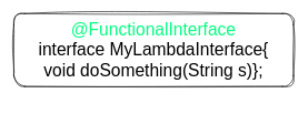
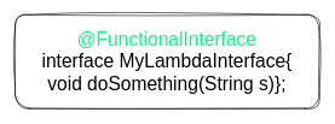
  <mxCell id="0" />
  <mxCell id="1" parent="0" />
- <mxCell id="2" value="&lt;div&gt;&lt;font style=&quot;font-size: 26px; color: rgb(0, 255, 128);&quot;&gt;@FunctionalInterface&lt;/font&gt;&lt;/div&gt;&lt;font style=&quot;font-size: 26px;&quot;&gt;interface MyLambdaInterface{&lt;/font&gt;&lt;div&gt;&lt;font style=&quot;font-size: 26px;&quot;&gt;void doSomething(String s)};&lt;/font&gt;&lt;/div&gt;" style="rounded=1;whiteSpace=wrap;html=1;sketch=1;curveFitting=1;jiggle=2;align=center;textDirection=ltr;" vertex="1" parent="1"><mxGeometry x="20" y="20" width="420" height="110" as="geometry" /></mxCell>
+ <mxCell id="2" value="&lt;div&gt;&lt;font style=&quot;font-size: 26px; color: rgb(0, 255, 128);&quot;&gt;@FunctionalInterface&lt;/font&gt;&lt;/div&gt;&lt;font style=&quot;font-size: 26px;&quot;&gt;interface MyLambdaInterface{&lt;/font&gt;&lt;div&gt;&lt;font style=&quot;font-size: 26px;&quot;&gt;void doSomething(String s)};&lt;/font&gt;&lt;/div&gt;" style="rounded=1;whiteSpace=wrap;html=1;sketch=1;curveFitting=1;jiggle=2;align=center;textDirection=ltr;" vertex="1" parent="1"><mxGeometry x="20" y="20" width="420" height="130" as="geometry" /></mxCell>
